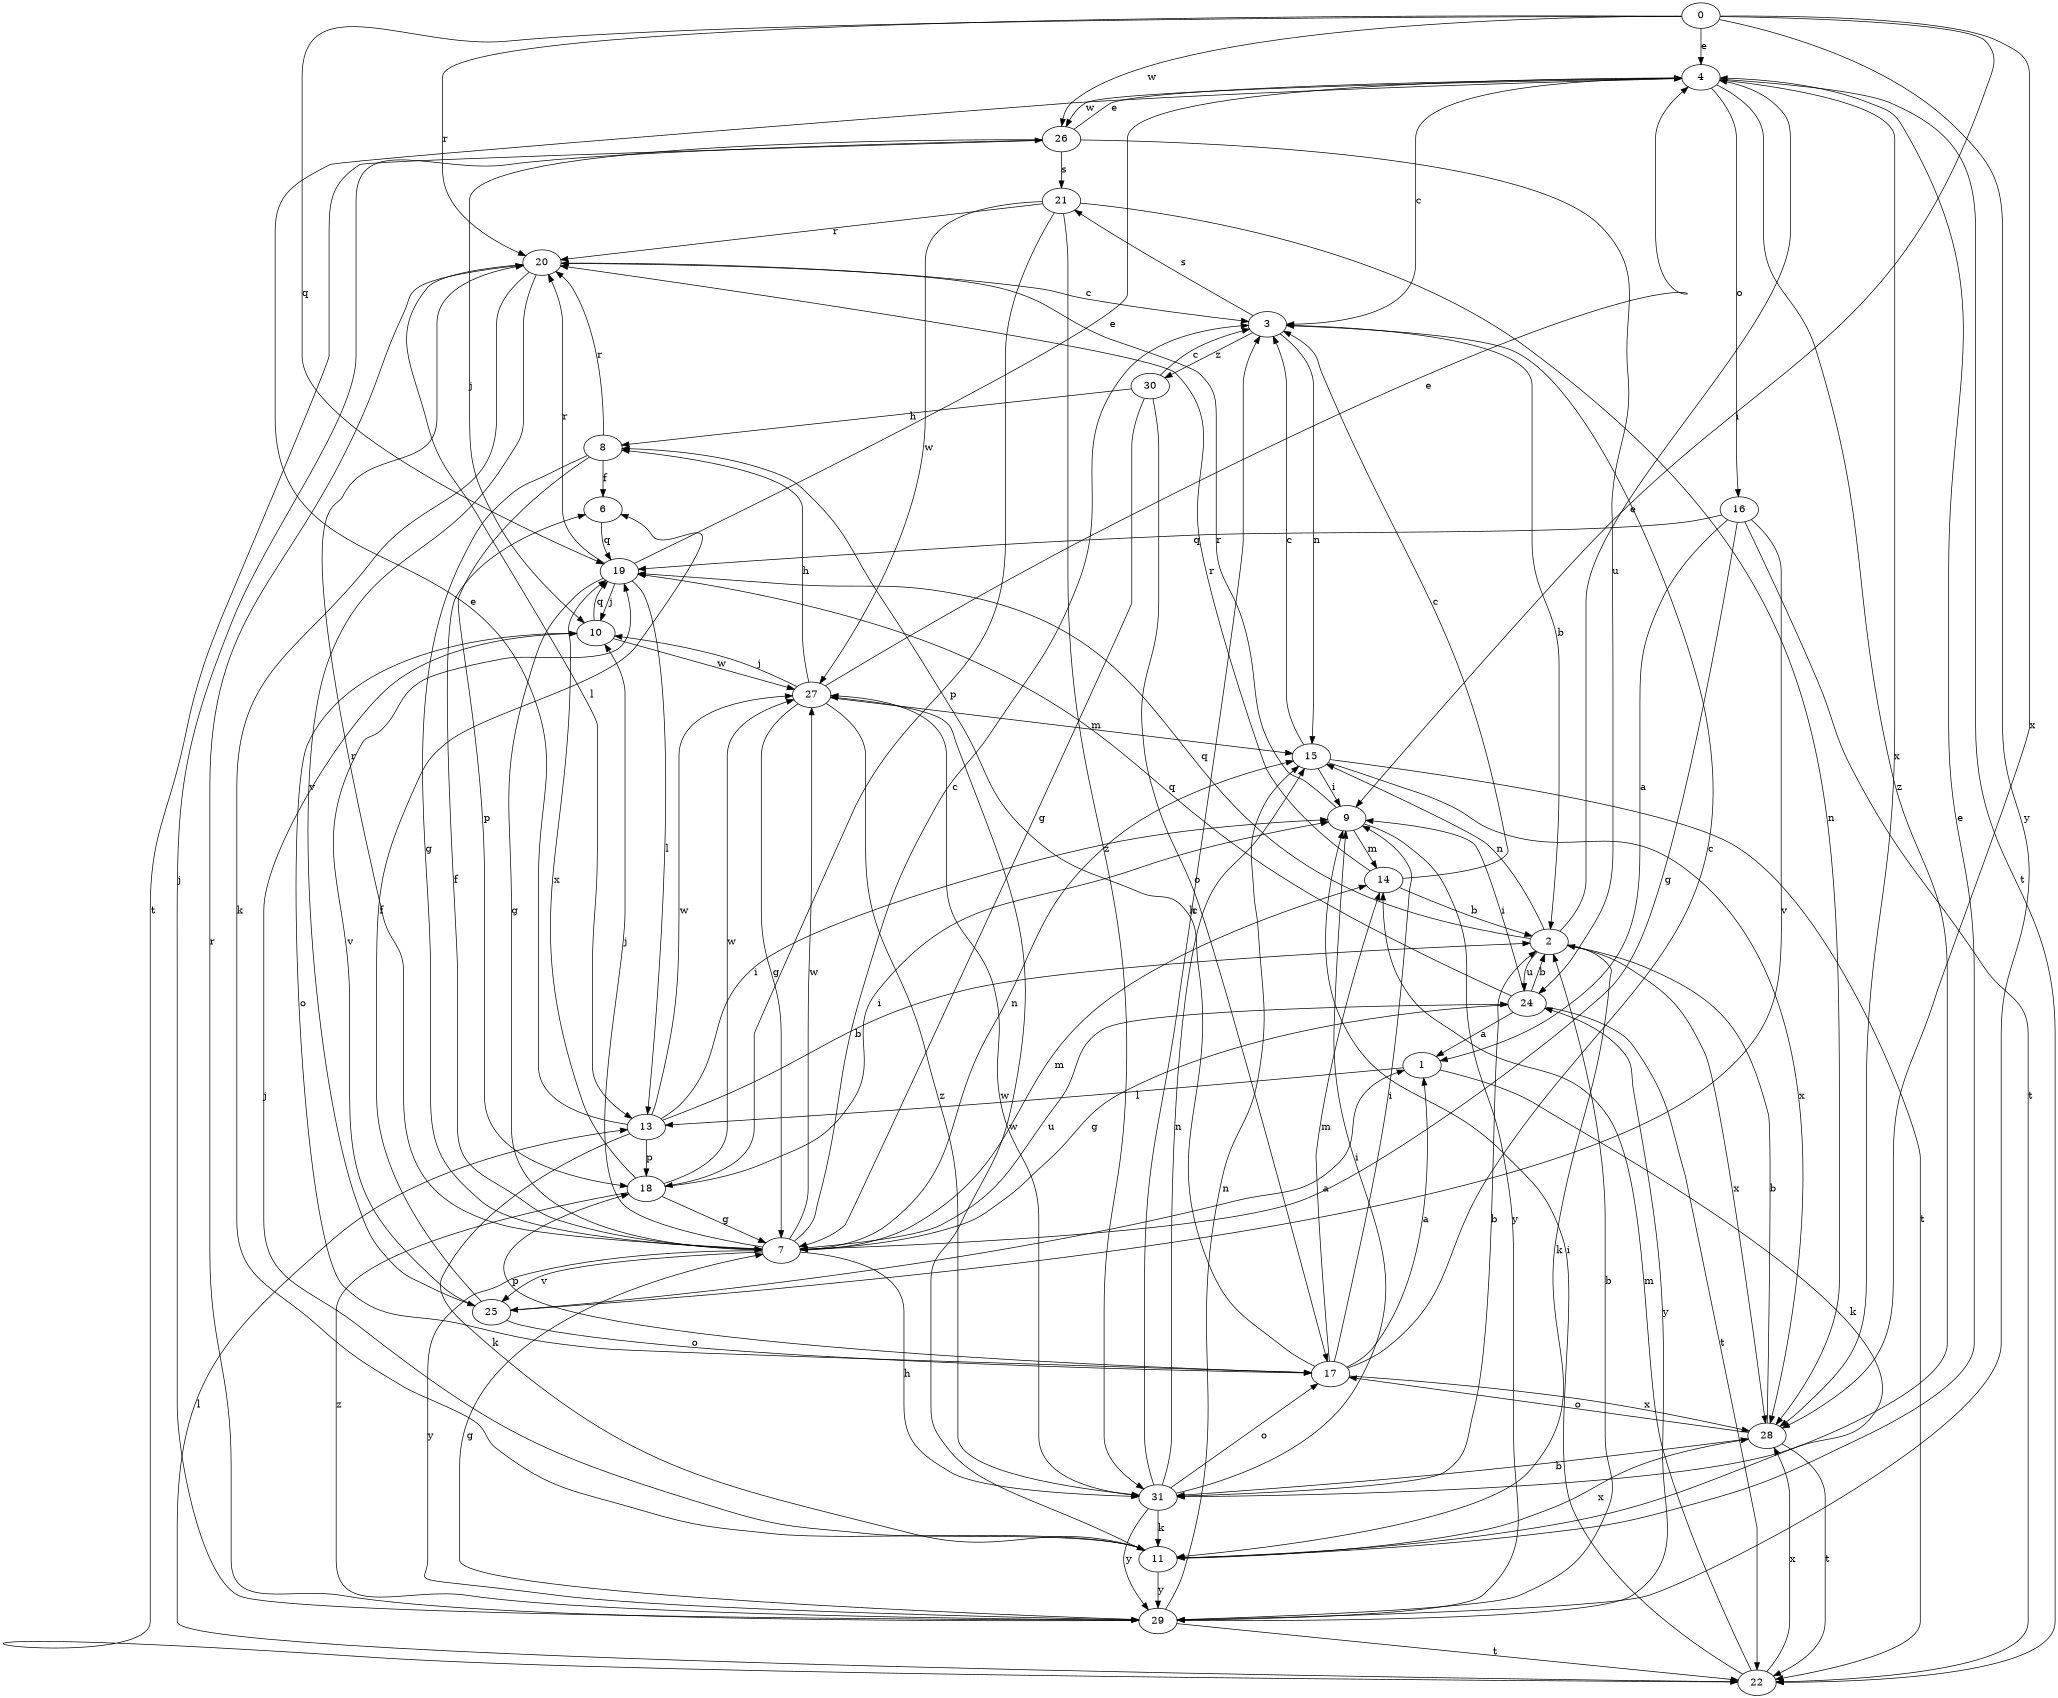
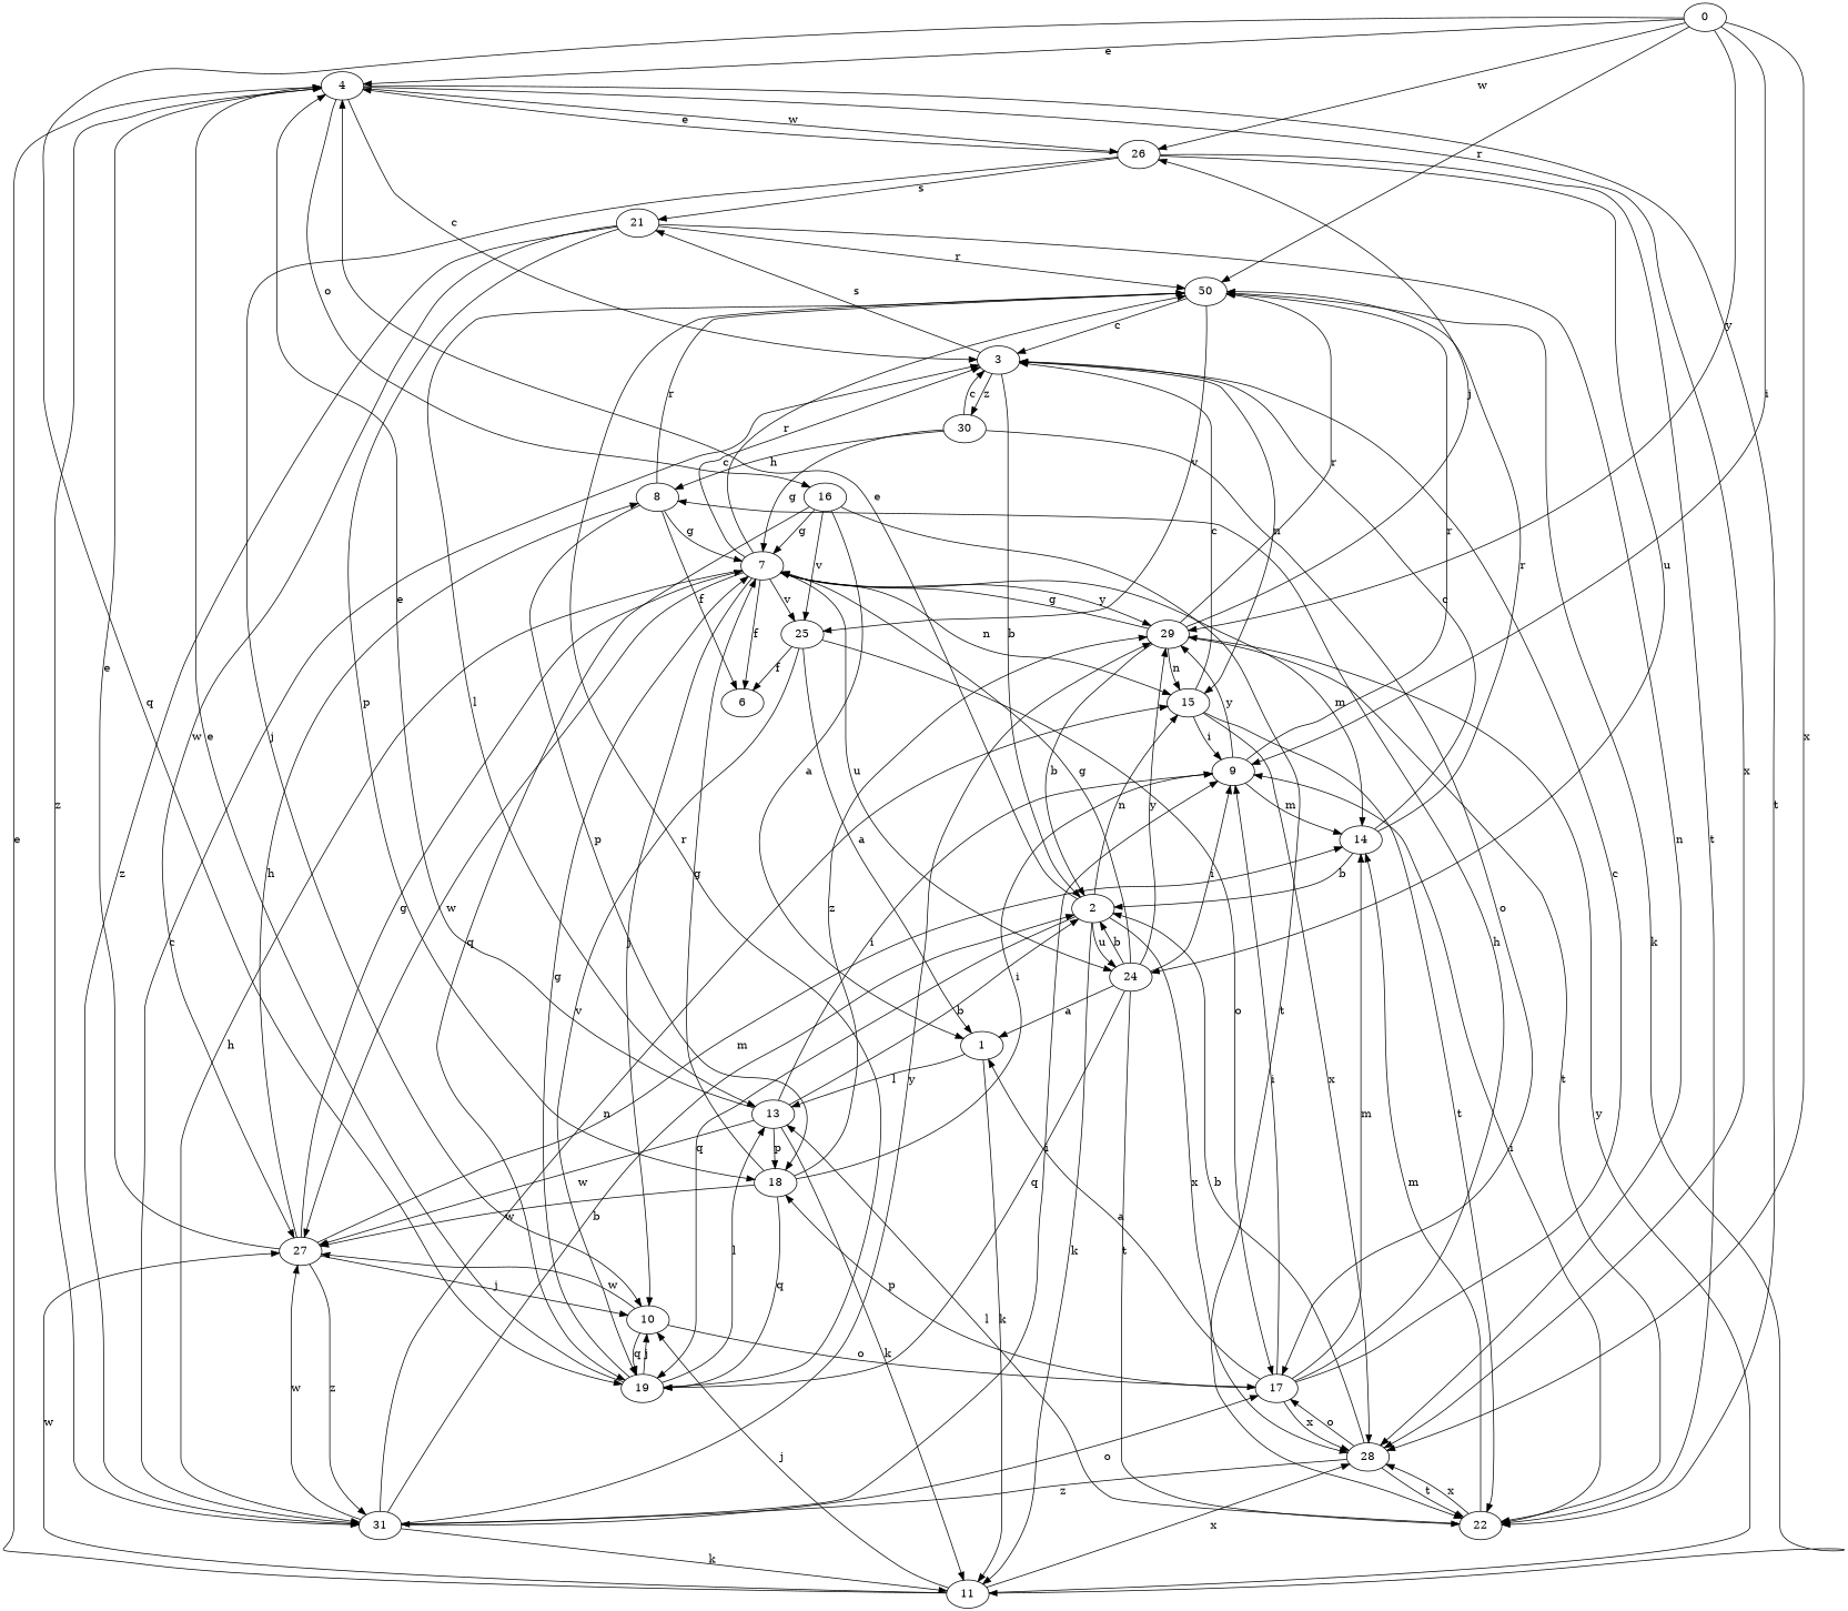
  strict digraph {
    0
    4
    9
    19
-   20
+   20 [label=50]
    26
    28
    29
    3
    16
    22
    31
    14
    13
    7
    10
    11
    25
    24
    21
    2
    17
    15
    1
    27
    18
    30
    8
    6
    0 -> 4 [label=e]
    0 -> 9 [label=i]
    0 -> 19 [label=q]
    0 -> 20 [label=r]
    0 -> 26 [label=w]
    0 -> 28 [label=x]
    0 -> 29 [label=y]
    4 -> 26 [label=w]
    4 -> 28 [label=x]
    4 -> 3 [label=c]
    4 -> 16 [label=o]
    4 -> 22 [label=t]
    4 -> 31 [label=z]
    9 -> 20 [label=r]
    9 -> 29 [label=y]
    9 -> 14 [label=m]
    19 -> 4 [label=e]
    19 -> 20 [label=r]
    19 -> 13 [label=l]
    19 -> 7 [label=g]
    19 -> 10 [label=j]
    20 -> 3 [label=c]
    20 -> 13 [label=l]
    20 -> 11 [label=k]
    20 -> 25 [label=v]
    26 -> 4 [label=e]
    26 -> 22 [label=t]
    26 -> 10 [label=j]
    26 -> 24 [label=u]
    26 -> 21 [label=s]
    28 -> 22 [label=t]
-   28 -> 31 [label=b]
+   28 -> 31 [label=z]
    28 -> 2 [label=b]
    28 -> 17 [label=o]
    29 -> 20 [label=r]
    29 -> 26 [label=j]
    29 -> 22 [label=t]
    29 -> 7 [label=g]
    29 -> 2 [label=b]
    29 -> 15 [label=n]
    3 -> 21 [label=s]
    3 -> 2 [label=b]
    3 -> 15 [label=n]
    3 -> 30 [label=z]
    16 -> 19 [label=q]
    16 -> 22 [label=t]
    16 -> 7 [label=g]
    16 -> 25 [label=v]
    16 -> 1 [label=a]
    22 -> 9 [label=i]
    22 -> 28 [label=x]
    22 -> 14 [label=m]
    22 -> 13 [label=l]
    31 -> 9 [label=i]
    31 -> 29 [label=y]
    31 -> 3 [label=c]
    31 -> 11 [label=k]
    31 -> 2 [label=b]
    31 -> 17 [label=o]
    31 -> 15 [label=n]
    31 -> 27 [label=w]
    14 -> 20 [label=r]
    14 -> 3 [label=c]
    14 -> 2 [label=b]
    13 -> 4 [label=e]
    13 -> 9 [label=i]
    13 -> 11 [label=k]
    13 -> 2 [label=b]
    13 -> 27 [label=w]
    13 -> 18 [label=p]
    7 -> 20 [label=r]
    7 -> 29 [label=y]
    7 -> 3 [label=c]
    7 -> 31 [label=h]
    7 -> 14 [label=m]
    7 -> 10 [label=j]
    7 -> 25 [label=v]
    7 -> 24 [label=u]
    7 -> 15 [label=n]
    7 -> 27 [label=w]
    7 -> 6 [label=f]
    10 -> 19 [label=q]
    10 -> 17 [label=o]
    10 -> 27 [label=w]
    11 -> 4 [label=e]
    11 -> 28 [label=x]
    11 -> 29 [label=y]
    11 -> 10 [label=j]
    11 -> 27 [label=w]
    25 -> 19 [label=v]
    25 -> 17 [label=o]
    25 -> 1 [label=a]
    25 -> 6 [label=f]
    24 -> 9 [label=i]
    24 -> 19 [label=q]
-   29 -> 24 [label=y]
+   24 -> 29 [label=y]
    24 -> 22 [label=t]
    24 -> 7 [label=g]
    24 -> 2 [label=b]
    24 -> 1 [label=a]
    21 -> 20 [label=r]
    21 -> 28 [label=n]
    21 -> 31 [label=z]
    21 -> 27 [label=w]
    21 -> 18 [label=p]
    2 -> 4 [label=e]
    2 -> 19 [label=q]
    2 -> 28 [label=x]
    2 -> 11 [label=k]
    2 -> 24 [label=u]
    2 -> 15 [label=n]
    17 -> 9 [label=i]
    17 -> 28 [label=x]
    17 -> 3 [label=c]
    17 -> 14 [label=m]
    17 -> 1 [label=a]
    17 -> 18 [label=p]
    17 -> 8 [label=h]
    15 -> 9 [label=i]
    15 -> 28 [label=x]
    15 -> 3 [label=c]
    15 -> 22 [label=t]
    1 -> 13 [label=l]
    1 -> 11 [label=k]
    27 -> 4 [label=e]
    27 -> 31 [label=z]
-   27 -> 15 [label=m]
+   27 -> 14 [label=m]
    27 -> 7 [label=g]
    27 -> 10 [label=j]
    27 -> 8 [label=h]
    18 -> 9 [label=i]
-   18 -> 19 [label=x]
+   18 -> 19 [label=q]
    18 -> 29 [label=z]
    18 -> 7 [label=g]
    18 -> 27 [label=w]
    30 -> 3 [label=c]
    30 -> 7 [label=g]
    30 -> 17 [label=o]
    30 -> 8 [label=h]
    8 -> 20 [label=r]
    8 -> 7 [label=g]
    8 -> 18 [label=p]
    8 -> 6 [label=f]
-   6 -> 19 [label=q]
  }
